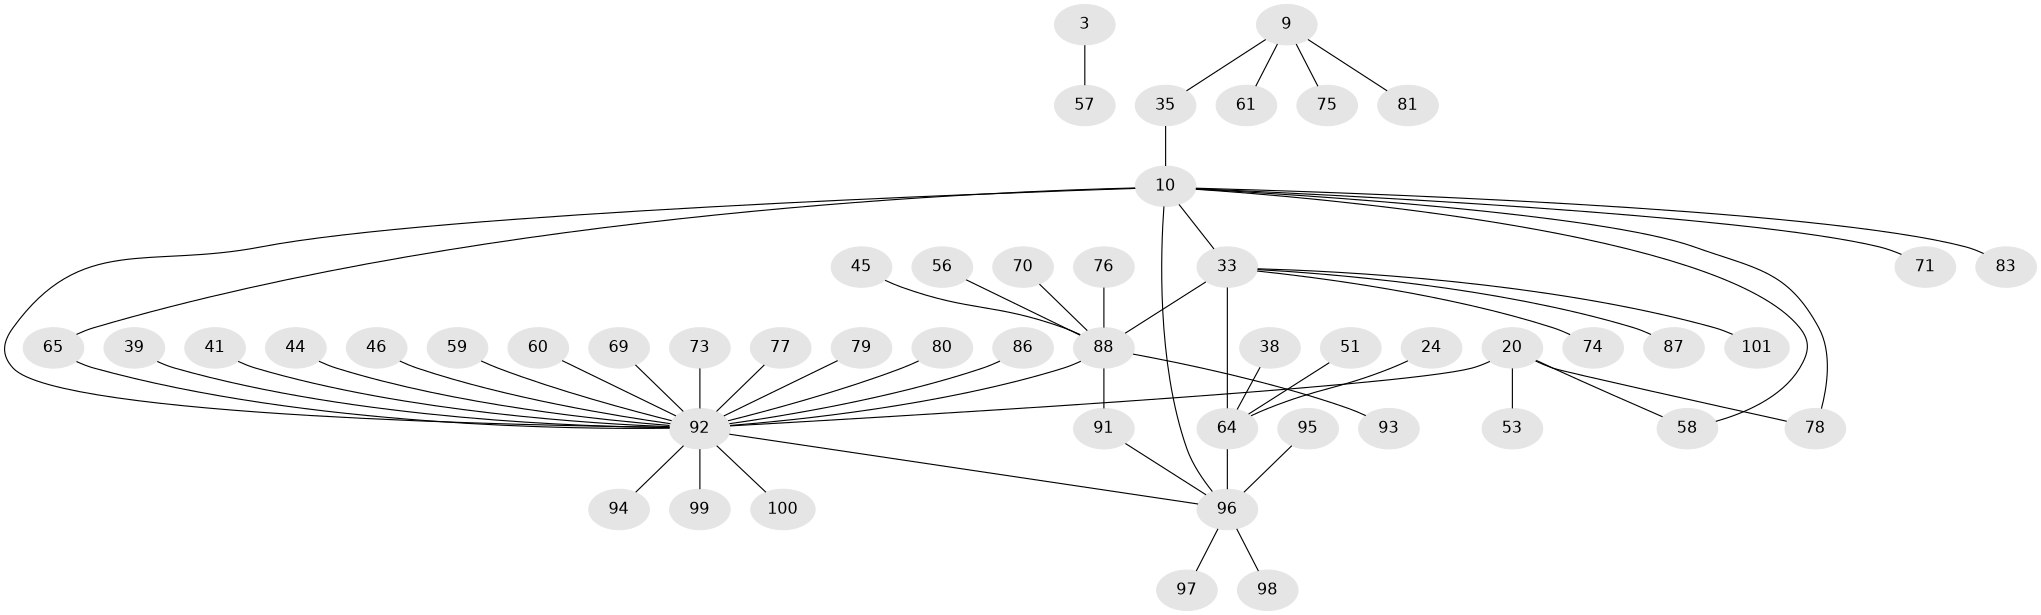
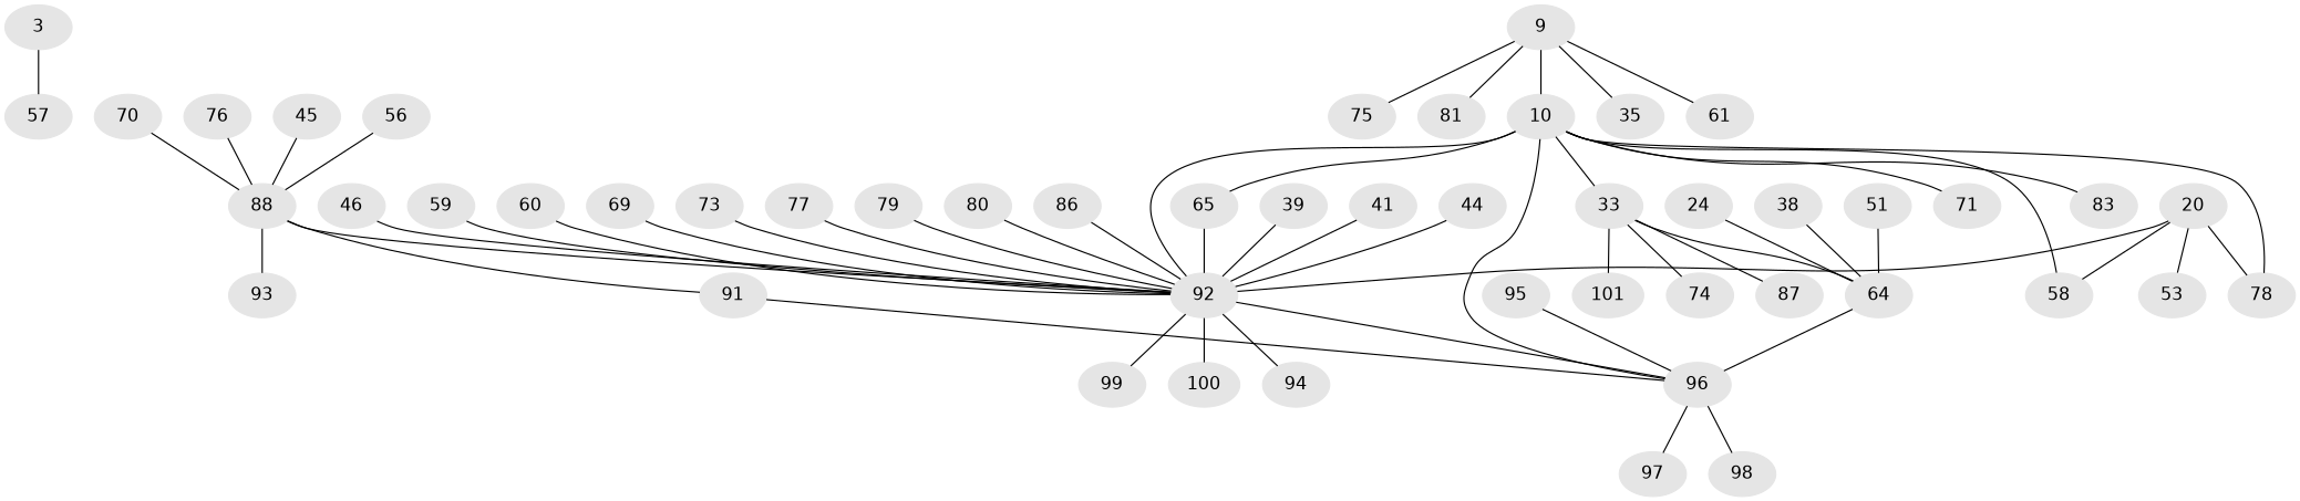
  graph {
    fontname="DejaVu Sans"
    node [color=gray90 fontname="DejaVu Sans" style=filled]
    edge [fontname="DejaVu Sans"]
    3 [super="+2"]
    57
    92 [super="+52+84+66+28+30+31"]
    96 [super="+90"]
    94
    99
    100
    9 [super="+7"]
    10 [super="+6+8"]
    35
    61
    75 [super="+26+43"]
    81 [super="+62"]
    33 [super="+24"]
    58
    65
    71 [super="+47"]
    78
    83
    64 [super="+15"]
    74
    87
    88 [super="+82+22"]
    101
    97 [super="+29"]
    98
    20 [super="+17"]
    53
    91
    93
    38
    39
    41
    44
    45
    46
    51 [super="+40"]
    n38 [label=24]
    56
    59
    60
    69
    70
    73
    76 [super="+72"]
    77
    79 [super="+55"]
    80
    86 [super="+67"]
    95 [super="+34"]
    3 -- 57
    92 -- 96 [weight=2]
    92 -- 94
    92 -- 99
    92 -- 100
    96 -- 97
    96 -- 98
-   35 -- 10 [weight=6]
+   9 -- 10 [weight=6]
    9 -- 35
    9 -- 61
    9 -- 75
    9 -- 81
    10 -- 92 [weight=4]
    10 -- 96 [weight=2]
    10 -- 33 [weight=2]
    10 -- 58
    10 -- 65
    10 -- 71
    10 -- 78
    10 -- 83
    33 -- 64
    33 -- 74
    33 -- 87
-   33 -- 88 [weight=6]
    33 -- 101
    65 -- 92 [weight=6]
    64 -- 96 [weight=6]
    88 -- 92 [weight=4]
    88 -- 91
    88 -- 93
    20 -- 92 [weight=7]
    20 -- 58
    20 -- 78
    20 -- 53
    91 -- 96
    38 -- 64
    39 -- 92
    41 -- 92
    44 -- 92
    45 -- 88
    46 -- 92
    51 -- 64
    n38 -- 64
    56 -- 88
    59 -- 92
    60 -- 92
    69 -- 92
    70 -- 88
    73 -- 92
    76 -- 88
    77 -- 92
    79 -- 92
    80 -- 92
    86 -- 92
    95 -- 96
  }
